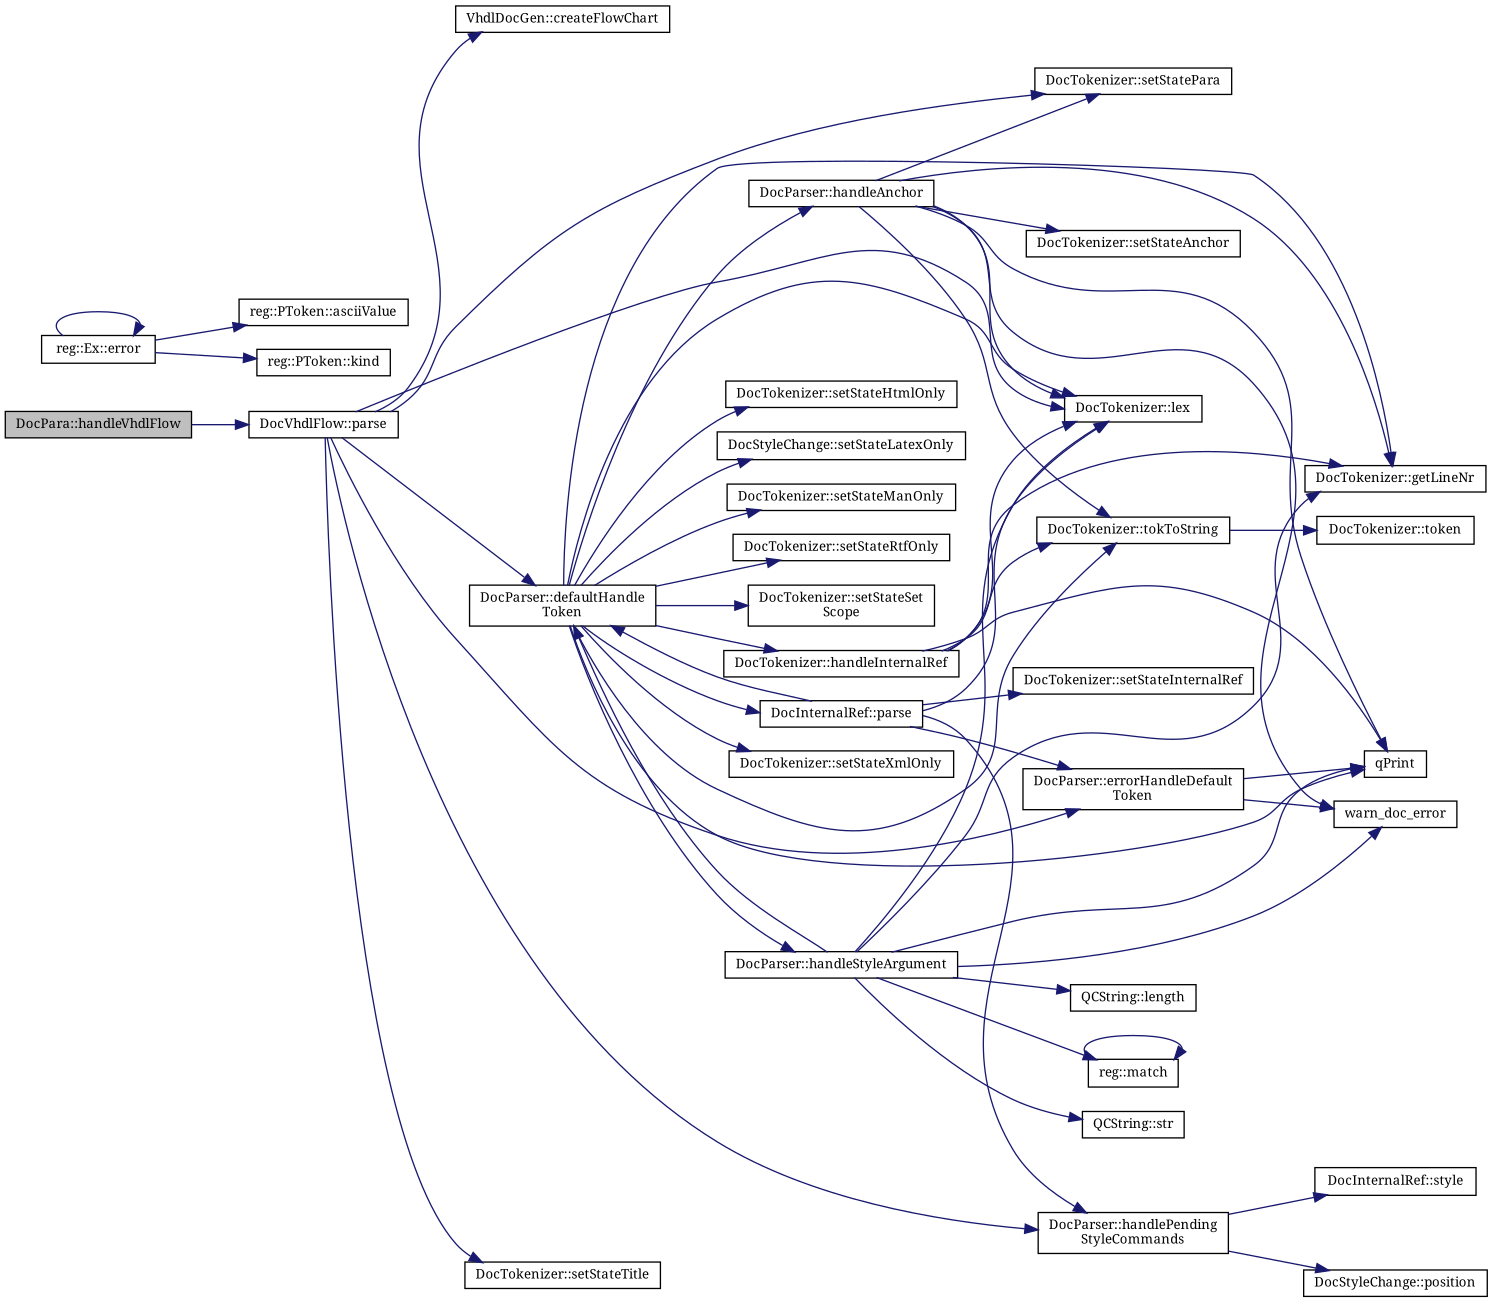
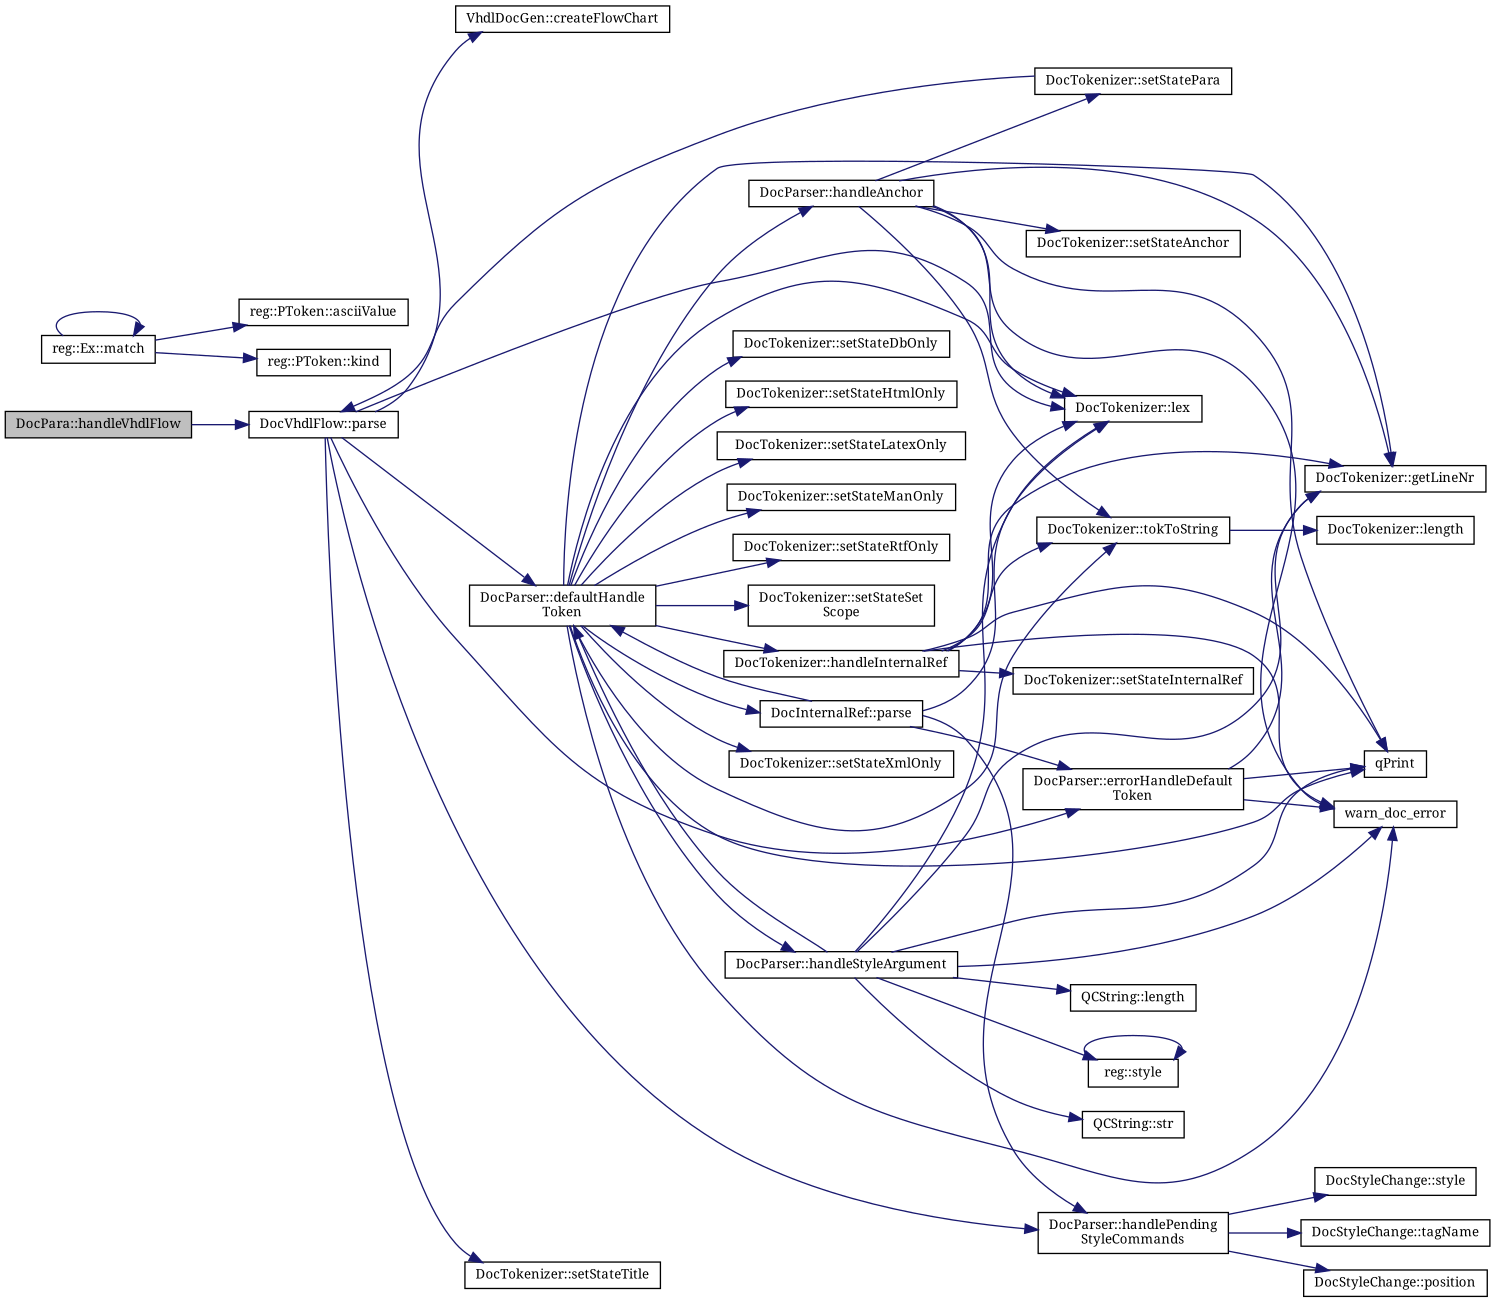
  digraph {
    fontname="Noto Serif"
    rankdir=LR
    node [color=black fillcolor=white fontname="Noto Serif" fontsize=10 shape=record style=filled]
    edge [color=midnightblue fontname="Noto Serif" fontsize=10 labelfontname=Helvetica labelfontsize=10 style=solid]
    n1 [fillcolor=grey75 fontcolor=black height=0.2 label="DocPara::handleVhdlFlow" width=0.4]
    n2 [height=0.2 label="DocVhdlFlow::parse" width=0.4]
    n3 [height=0.2 label="VhdlDocGen::createFlowChart" width=0.4]
    n4 [height=0.2 label="DocParser::defaultHandle\lToken" width=0.4]
    n5 [height=0.2 label="DocTokenizer::lex" width=0.4]
    n6 [height=0.2 label="DocTokenizer::setStatePara" width=0.4]
    n7 [height=0.2 label="DocParser::errorHandleDefault\lToken" width=0.4]
    n8 [height=0.2 label="DocParser::handlePending\lStyleCommands" width=0.4]
    n9 [height=0.2 label="DocTokenizer::setStateTitle" width=0.4]
    n10 [height=0.2 label="DocTokenizer::getLineNr" width=0.4]
    n11 [height=0.2 label="DocParser::handleAnchor" width=0.4]
    n12 [height=0.2 label=qPrint width=0.4]
    n13 [height=0.2 label="DocTokenizer::tokToString" width=0.4]
    n14 [height=0.2 label=warn_doc_error width=0.4]
    n15 [height=0.2 label="DocTokenizer::handleInternalRef" width=0.4]
    n16 [height=0.2 label="DocParser::handleStyleArgument" width=0.4]
    n17 [height=0.2 label="DocInternalRef::parse" width=0.4]
+   n18 [height=0.2 label="DocTokenizer::setStateDbOnly" width=0.4]
    n19 [height=0.2 label="DocTokenizer::setStateHtmlOnly" width=0.4]
-   n20 [height=0.2 label="DocStyleChange::setStateLatexOnly" width=0.4]
+   n20 [height=0.2 label="DocTokenizer::setStateLatexOnly" width=0.4]
    n21 [height=0.2 label="DocTokenizer::setStateManOnly" width=0.4]
    n22 [height=0.2 label="DocTokenizer::setStateRtfOnly" width=0.4]
    n23 [height=0.2 label="DocTokenizer::setStateSet\lScope" width=0.4]
    n24 [height=0.2 label="DocTokenizer::setStateXmlOnly" width=0.4]
    n25 [height=0.2 label="DocStyleChange::position" width=0.4]
-   n26 [height=0.2 label="DocInternalRef::style" width=0.4]
+   n26 [height=0.2 label="DocStyleChange::style" width=0.4]
+   n27 [height=0.2 label="DocStyleChange::tagName" width=0.4]
    n28 [height=0.2 label="DocTokenizer::setStateAnchor" width=0.4]
-   n29 [height=0.2 label="DocTokenizer::token" width=0.4]
+   n29 [height=0.2 label="DocTokenizer::length" width=0.4]
    n30 [height=0.2 label="DocTokenizer::setStateInternalRef" width=0.4]
    n31 [height=0.2 label="QCString::length" width=0.4]
-   n32 [height=0.2 label="reg::match" width=0.4]
+   n32 [height=0.2 label="reg::style" width=0.4]
    n33 [height=0.2 label="QCString::str" width=0.4]
-   n34 [height=0.2 label="reg::Ex::error" width=0.4]
+   n34 [height=0.2 label="reg::Ex::match" width=0.4]
    n35 [height=0.2 label="reg::PToken::asciiValue" width=0.4]
    n36 [height=0.2 label="reg::PToken::kind" width=0.4]
    n1 -> n2
    n2 -> n3
    n2 -> n4
    n2 -> n5
-   n2 -> n6
+   n6 -> n2
    n2 -> n7
    n2 -> n8
    n2 -> n9
    n4 -> n5
    n4 -> n10
    n4 -> n11
    n4 -> n12
    n4 -> n13
+   n4 -> n14
    n4 -> n15
    n4 -> n16
    n4 -> n17
+   n4 -> n18
    n4 -> n19
    n4 -> n20
    n4 -> n21
    n4 -> n22
    n4 -> n23
    n4 -> n24
+   n7 -> n10
    n7 -> n12
    n7 -> n14
    n8 -> n25
    n8 -> n26
+   n8 -> n27
    n11 -> n5
    n11 -> n6
    n11 -> n10
    n11 -> n12
    n11 -> n13
    n11 -> n14
    n11 -> n28
    n13 -> n29
    n15 -> n5
    n15 -> n10
    n15 -> n12
    n15 -> n13
-   n17 -> n30
+   n15 -> n14
+   n15 -> n30
    n16 -> n4
    n16 -> n5
    n16 -> n10
    n16 -> n12
    n16 -> n14
    n16 -> n31
    n16 -> n32
    n16 -> n33
    n17 -> n4
    n17 -> n5
    n17 -> n7
    n17 -> n8
    n32 -> n32
    n34 -> n34
    n34 -> n35
    n34 -> n36
  }
